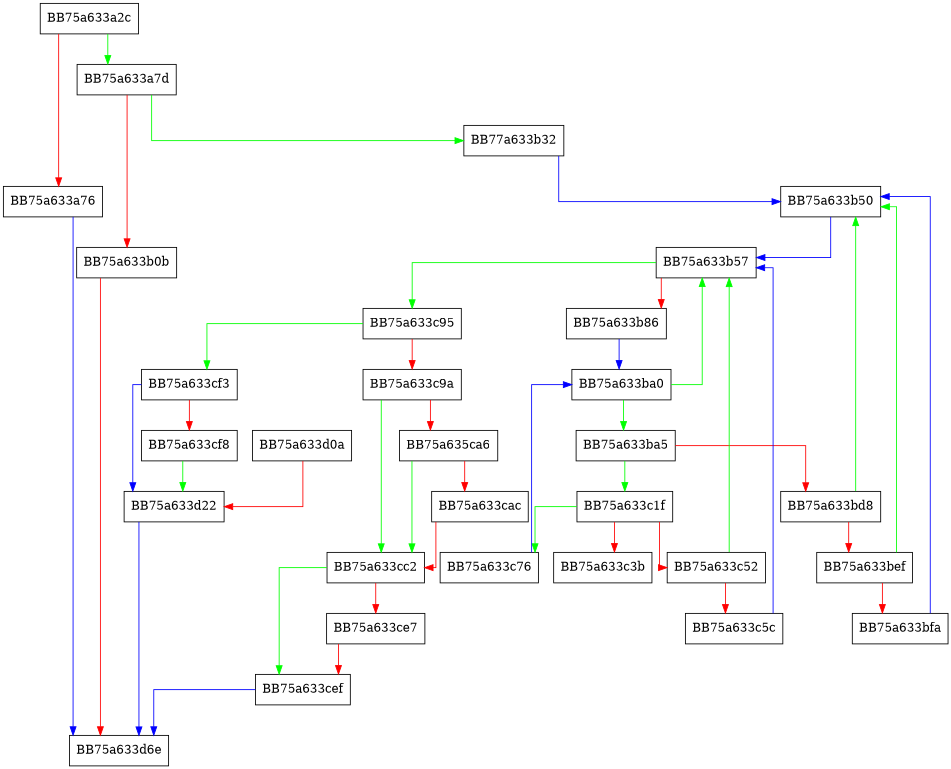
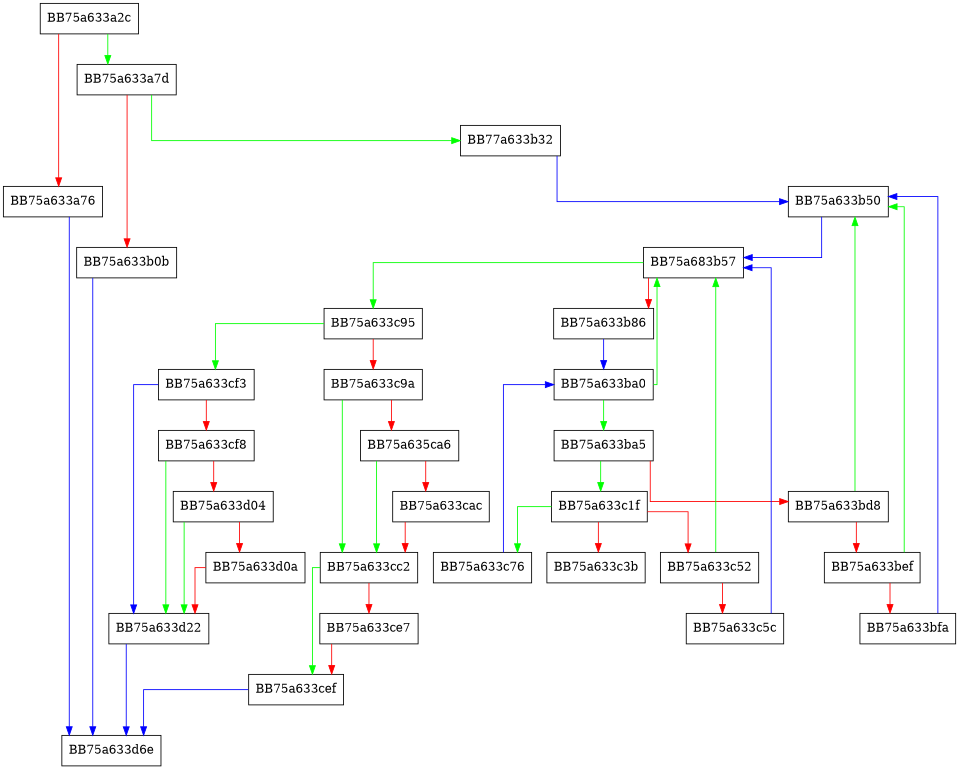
  digraph {
    splines=ortho
    node [shape=box]
    edge [color=red]
    BB75a633a2c
    BB75a633a7d
    BB75a633a76
    n4 [label=BB77a633b32]
    BB75a633b0b
    BB75a633d6e
    BB75a633b50
-   BB75a633b57
+   BB75a633b57 [label=BB75a683b57]
    BB75a633c95
    BB75a633b86
    BB75a633cf3
    BB75a633c9a
    BB75a633ba0
    BB75a633d22
    BB75a633cf8
    BB75a633cc2
    n17 [label=BB75a635ca6]
    BB75a633ba5
    BB75a633c1f
    BB75a633bd8
    BB75a633c76
    BB75a633c3b
    BB75a633c52
    BB75a633bef
    BB75a633bfa
    BB75a633c5c
+   BB75a633d04
    BB75a633cef
    BB75a633ce7
    BB75a633cac
    BB75a633d0a
    BB75a633a2c -> BB75a633a7d [color=green]
    BB75a633a2c -> BB75a633a76
    BB75a633a7d -> n4 [color=green]
    BB75a633a7d -> BB75a633b0b
    BB75a633a76 -> BB75a633d6e [color=blue]
    n4 -> BB75a633b50 [color=blue]
-   BB75a633b0b -> BB75a633d6e
+   BB75a633b0b -> BB75a633d6e [color=blue]
    BB75a633b50 -> BB75a633b57 [color=blue]
    BB75a633b57 -> BB75a633c95 [color=green]
    BB75a633b57 -> BB75a633b86
    BB75a633c95 -> BB75a633cf3 [color=green]
    BB75a633c95 -> BB75a633c9a
    BB75a633b86 -> BB75a633ba0 [color=blue]
    BB75a633cf3 -> BB75a633d22 [color=blue]
    BB75a633cf3 -> BB75a633cf8
    BB75a633c9a -> BB75a633cc2 [color=green]
    BB75a633c9a -> n17
    BB75a633ba0 -> BB75a633b57 [color=green]
    BB75a633ba0 -> BB75a633ba5 [color=green]
    BB75a633d22 -> BB75a633d6e [color=blue]
    BB75a633cf8 -> BB75a633d22 [color=green]
+   BB75a633cf8 -> BB75a633d04
    BB75a633cc2 -> BB75a633cef [color=green]
    BB75a633cc2 -> BB75a633ce7
    n17 -> BB75a633cc2 [color=green]
    n17 -> BB75a633cac
    BB75a633ba5 -> BB75a633c1f [color=green]
    BB75a633ba5 -> BB75a633bd8
    BB75a633c1f -> BB75a633c76 [color=green]
    BB75a633c1f -> BB75a633c3b
    BB75a633c1f -> BB75a633c52
    BB75a633bd8 -> BB75a633b50 [color=green]
    BB75a633bd8 -> BB75a633bef
    BB75a633c76 -> BB75a633ba0 [color=blue]
    BB75a633c52 -> BB75a633b57 [color=green]
    BB75a633c52 -> BB75a633c5c
    BB75a633bef -> BB75a633b50 [color=green]
    BB75a633bef -> BB75a633bfa
    BB75a633bfa -> BB75a633b50 [color=blue]
    BB75a633c5c -> BB75a633b57 [color=blue]
+   BB75a633d04 -> BB75a633d22 [color=green]
+   BB75a633d04 -> BB75a633d0a
    BB75a633cef -> BB75a633d6e [color=blue]
    BB75a633ce7 -> BB75a633cef
    BB75a633cac -> BB75a633cc2
    BB75a633d0a -> BB75a633d22
  }
